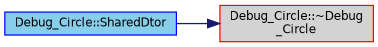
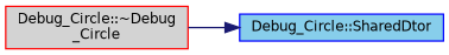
  digraph {
    rankdir=LR
    node [fontname=Helvetica fontsize=10 shape=record style=filled]
    n1 [color=red fillcolor=lightgrey fontcolor=black height=0.2 label="Debug_Circle::~Debug\l_Circle" width=0.4]
    n2 [color=blue fillcolor=skyblue height=0.2 label="Debug_Circle::SharedDtor" width=0.4]
-   n2 -> n1 [color=midnightblue fontname=Helvetica fontsize=10 labelfontname=Helvetica labelfontsize=10 style=solid]
+   n1 -> n2 [color=midnightblue fontname=Helvetica fontsize=10 labelfontname=Helvetica labelfontsize=10 style=solid]
  }
